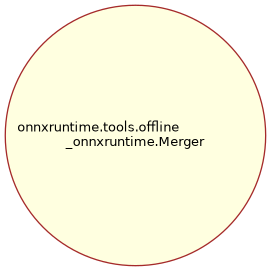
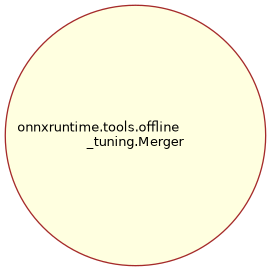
  digraph {
    rankdir=LR
-   n1 [color=brown fillcolor=lightyellow fontname=Helvetica fontsize=10 height=0.2 label="onnxruntime.tools.offline\l_onnxruntime.Merger" shape=circle style=filled width=0.4]
+   n1 [color=brown fillcolor=lightyellow fontname=Helvetica fontsize=10 height=0.2 label="onnxruntime.tools.offline\l_tuning.Merger" shape=circle style=filled width=0.4]
  }
